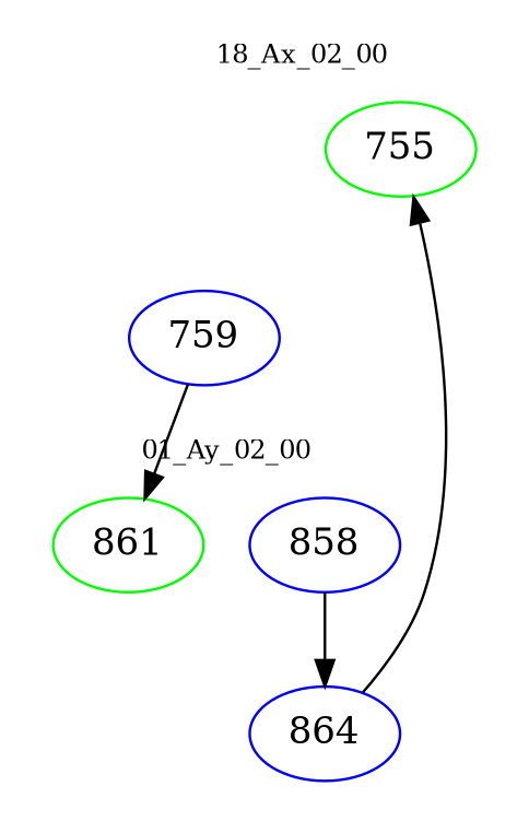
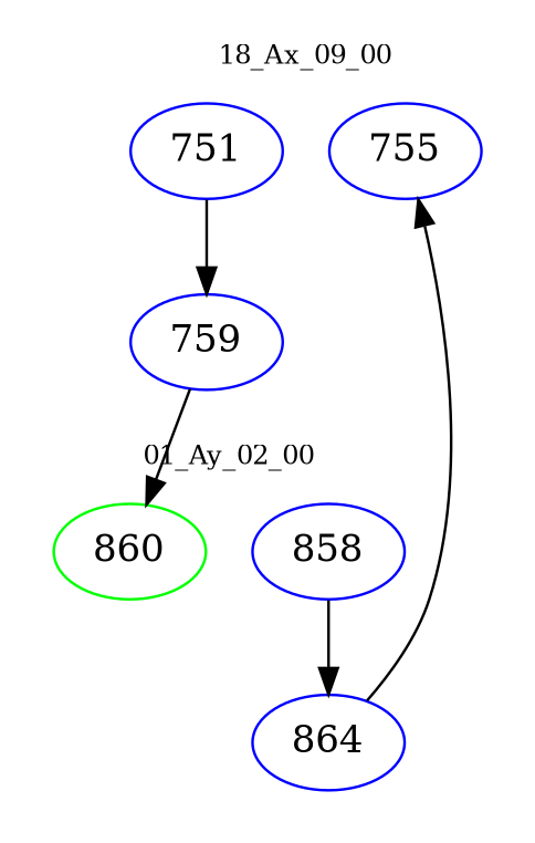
  digraph {
    node [color=blue]
    edge [color=black]
-   n2 [color=green label=755]
+   n1 [label=751]
+   n2 [label=755]
    n3 [label=759]
    n4 [label=858]
    n5 [label=864]
-   n6 [color=green label=861]
+   n6 [color=green label=860]
    subgraph cluster_1 {
      color=white
      fontsize=10
-     label="18_Ax_02_00"
+     label="18_Ax_09_00"
+     n1
      n2
      n3
    }
    subgraph cluster_2 {
      color=white
      fontsize=10
      label="01_Ay_02_00"
      n4
      n5
      n6
    }
+   n1 -> n3
    n3 -> n6
    n4 -> n5
    n5 -> n2
  }
